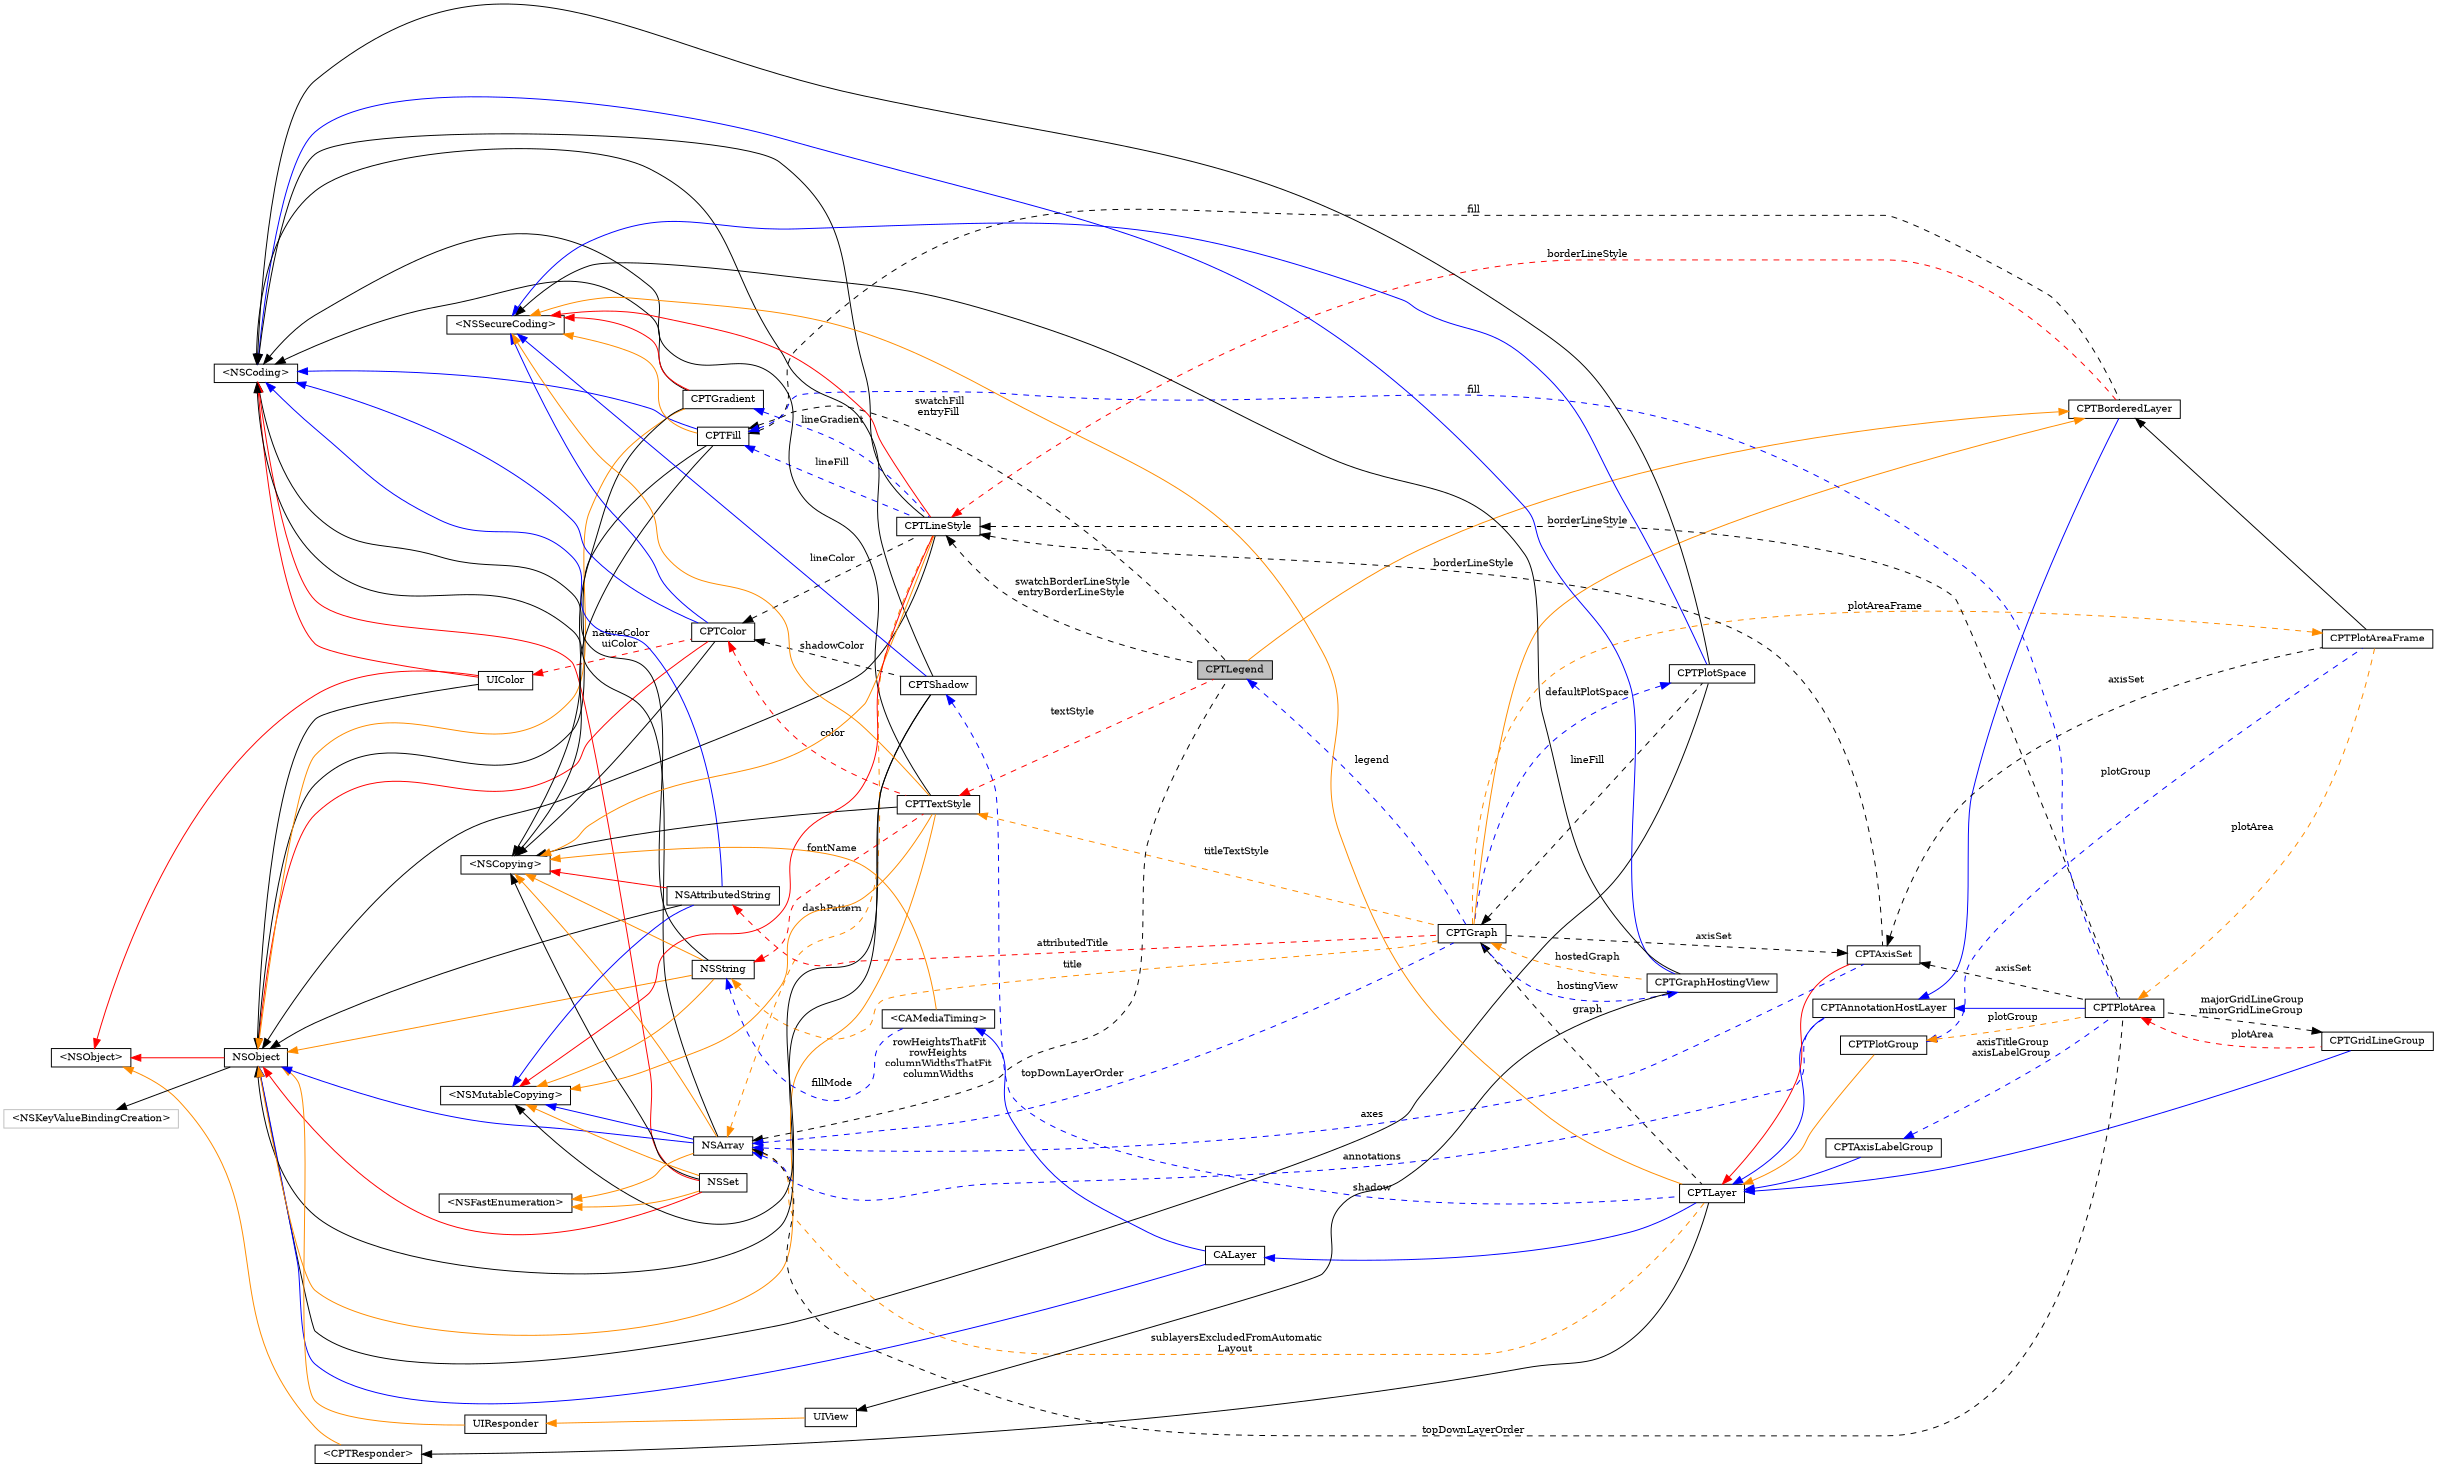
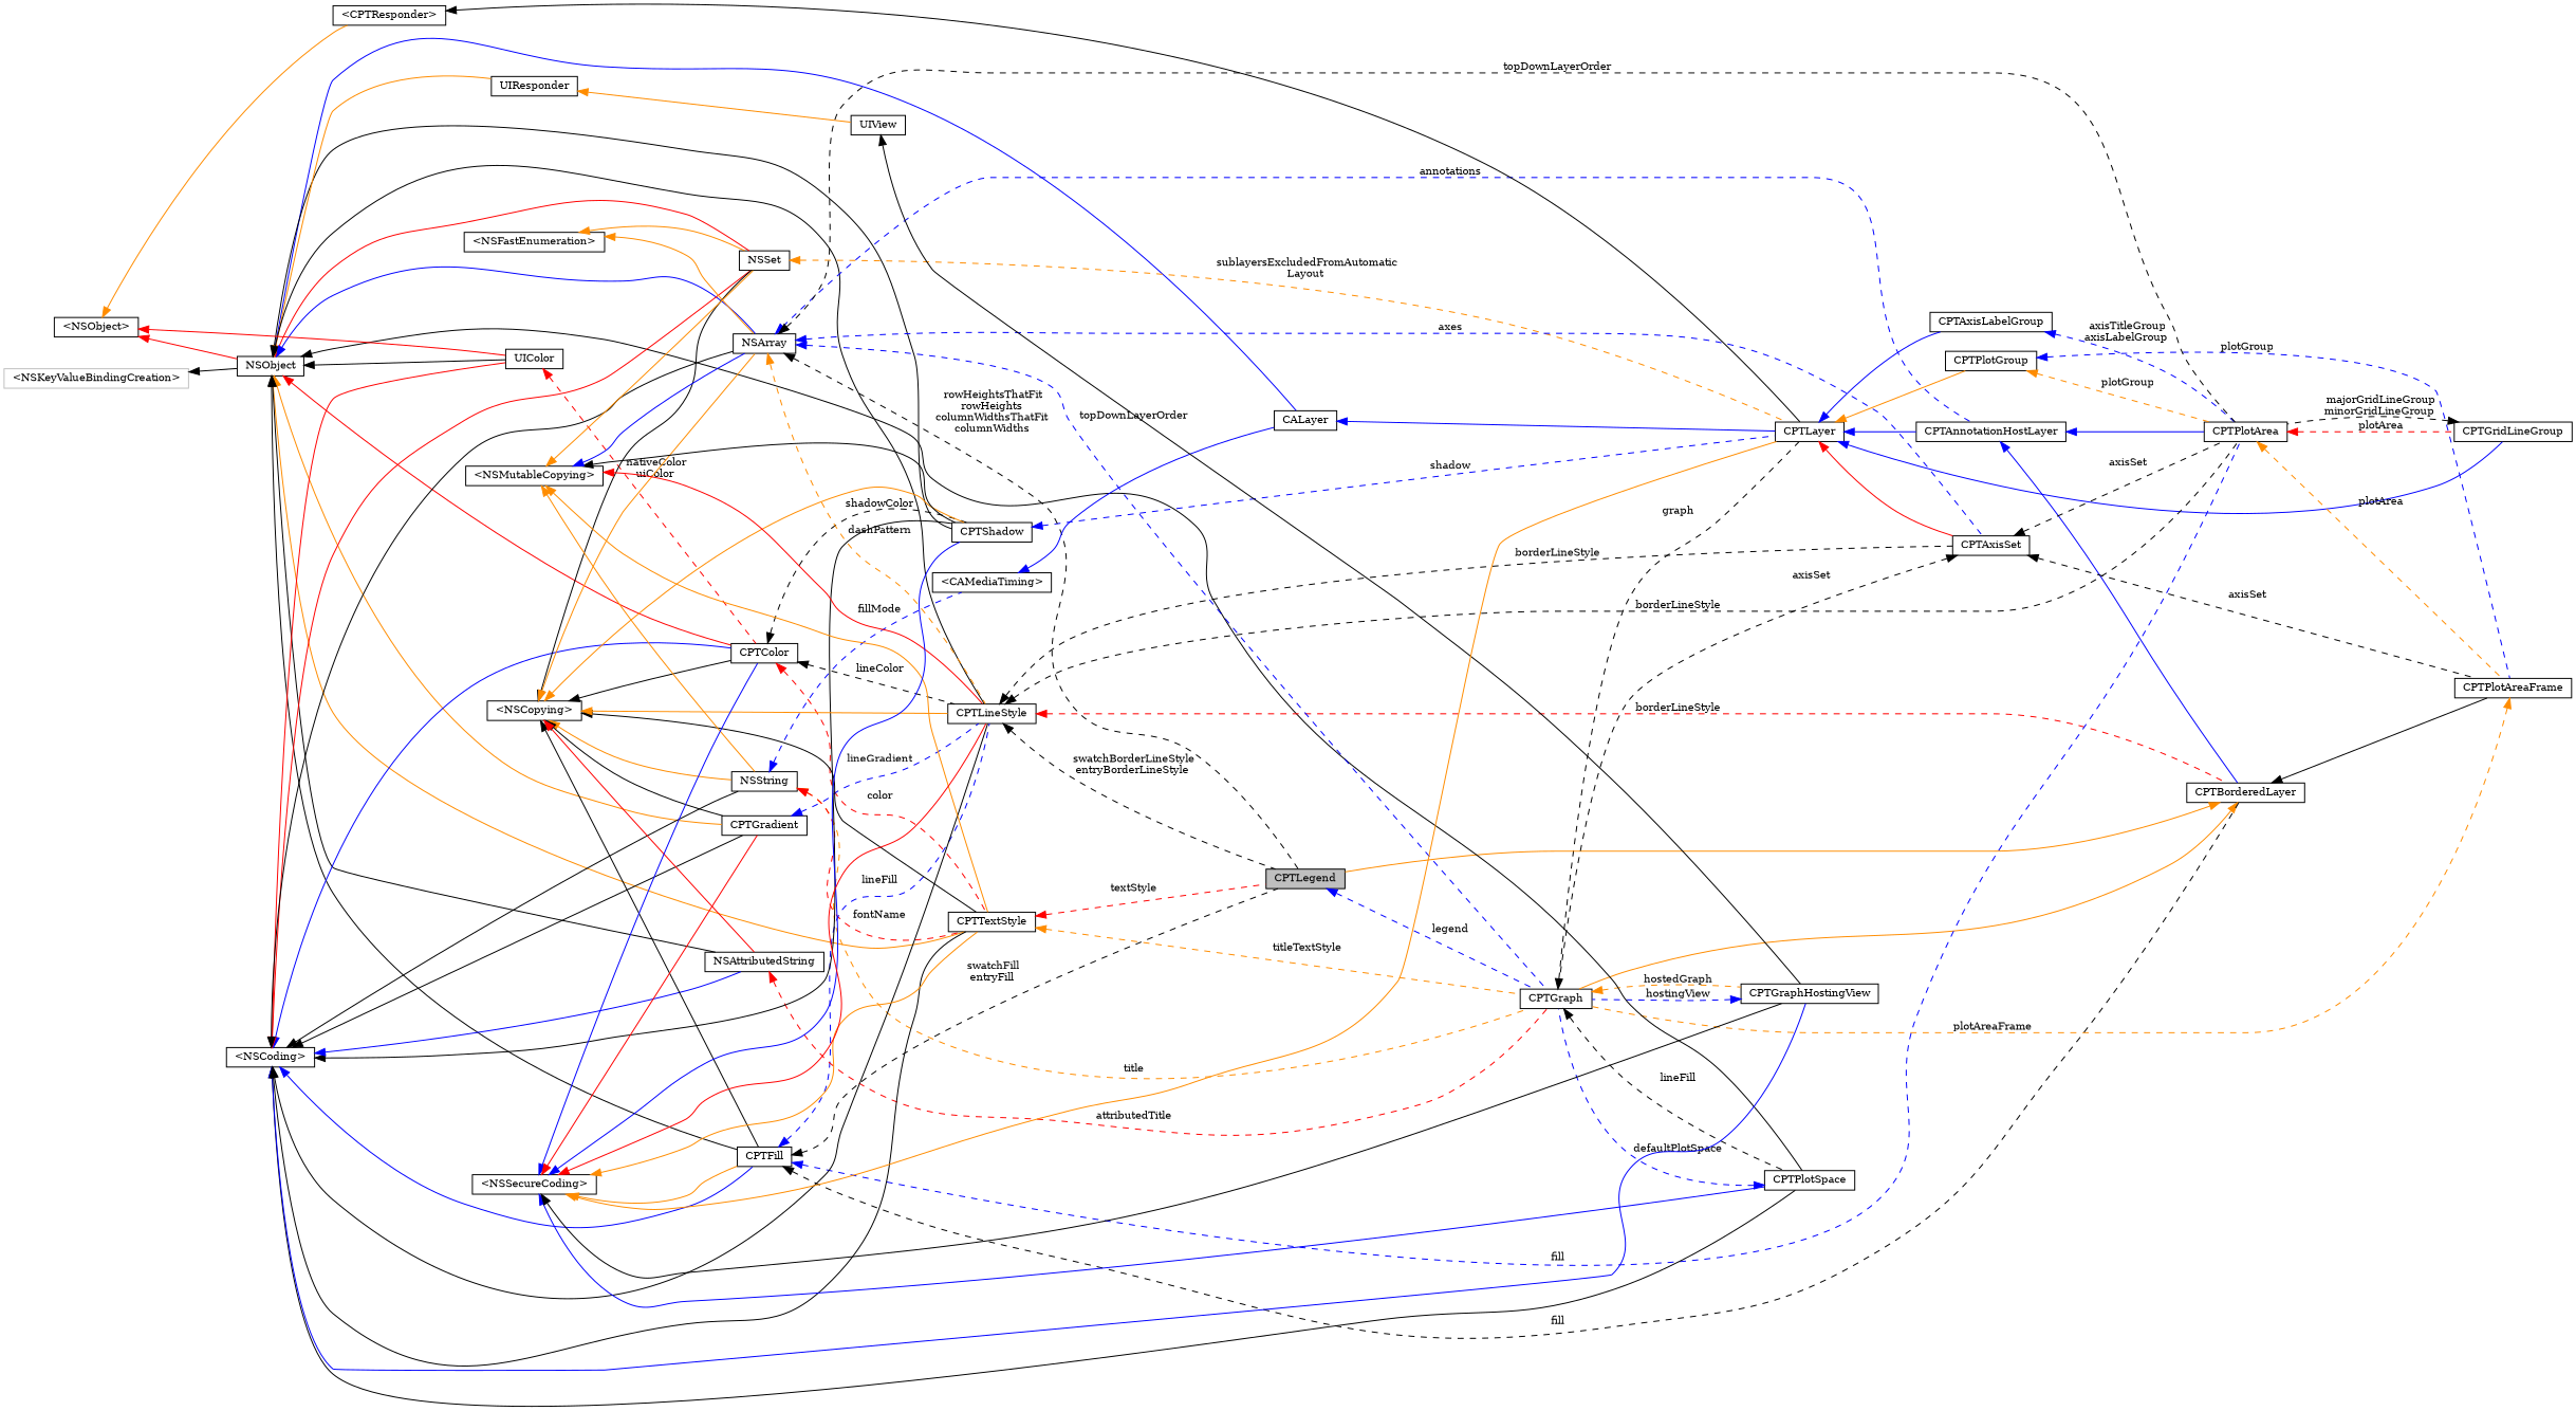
  digraph {
    fontname="DejaVu Serif"
    rankdir=LR
    node [color=black fontname="DejaVu Serif" fontsize=10 shape=record]
    edge [color=black dir=back fontname="DejaVu Serif" fontsize=10 labelfontname="Lucinda Grande" labelfontsize=10 style=solid]
    n1 [fillcolor=grey75 fontcolor=black height=0.2 label=CPTLegend style=filled width=0.4]
    n2 [height=0.2 label=CPTGraph width=0.4]
    n3 [height=0.2 label=CPTLayer width=0.4]
    n4 [height=0.2 label=CPTPlotSpace width=0.4]
    n5 [height=0.2 label=CPTGraphHostingView width=0.4]
    n6 [height=0.2 label=CPTBorderedLayer width=0.4]
    n7 [height=0.2 label=CPTPlotAreaFrame width=0.4]
    n8 [height=0.2 label=CPTAnnotationHostLayer width=0.4]
    n9 [height=0.2 label=CPTPlotArea width=0.4]
    n10 [height=0.2 label=CPTGridLineGroup width=0.4]
    n11 [height=0.2 label=CPTAxisSet width=0.4]
    n12 [height=0.2 label=CPTAxisLabelGroup width=0.4]
    n13 [height=0.2 label=CPTPlotGroup width=0.4]
    n14 [height=0.2 label=CALayer width=0.4]
    n15 [height=0.2 label=NSObject width=0.4]
    n16 [height=0.2 label=NSString width=0.4]
    n17 [height=0.2 label=CPTShadow width=0.4]
    n18 [height=0.2 label=CPTColor width=0.4]
    n19 [height=0.2 label=UIColor width=0.4]
    n20 [height=0.2 label=NSSet width=0.4]
    n21 [height=0.2 label=CPTTextStyle width=0.4]
    n22 [height=0.2 label=UIResponder width=0.4]
    n23 [height=0.2 label=CPTLineStyle width=0.4]
    n24 [height=0.2 label=CPTFill width=0.4]
    n25 [height=0.2 label=CPTGradient width=0.4]
    n26 [height=0.2 label=NSArray width=0.4]
    n27 [height=0.2 label=NSAttributedString width=0.4]
    n28 [height=0.2 label="\<CAMediaTiming\>" width=0.4]
    n29 [height=0.2 label=UIView width=0.4]
    n30 [height=0.2 label="\<NSObject\>" width=0.4]
    n31 [height=0.2 label="\<CPTResponder\>" width=0.4]
    n32 [color=grey75 height=0.2 label="\<NSKeyValueBindingCreation\>" width=0.4]
    n33 [height=0.2 label="\<NSCoding\>" width=0.4]
    n34 [height=0.2 label="\<NSCopying\>" width=0.4]
    n35 [height=0.2 label="\<NSMutableCopying\>" width=0.4]
    n36 [height=0.2 label="\<NSSecureCoding\>" width=0.4]
    n37 [height=0.2 label="\<NSFastEnumeration\>" width=0.4]
    n1 -> n2 [color=blue label=" legend" style=dashed]
    n2 -> n3 [label=" graph" style=dashed]
    n2 -> n4 [label=" lineFill" style=dashed]
    n2 -> n5 [color=darkorange label=" hostedGraph" style=dashed]
    n3 -> n8 [color=blue]
    n3 -> n10 [color=blue]
    n3 -> n11 [color=red]
    n3 -> n12 [color=blue]
    n3 -> n13 [color=darkorange]
    n4 -> n2 [color=blue label=" defaultPlotSpace" style=dashed]
    n5 -> n2 [color=blue label=" hostingView" style=dashed]
    n6 -> n1 [color=darkorange]
    n6 -> n2 [color=darkorange]
    n6 -> n7
    n7 -> n2 [color=darkorange label=" plotAreaFrame" style=dashed]
    n8 -> n6 [color=blue]
    n8 -> n9 [color=blue]
    n9 -> n7 [color=darkorange label=" plotArea" style=dashed]
    n9 -> n10 [color=red label=" plotArea" style=dashed]
    n10 -> n9 [label=" majorGridLineGroup\nminorGridLineGroup" style=dashed]
    n11 -> n2 [label=" axisSet" style=dashed]
    n11 -> n7 [label=" axisSet" style=dashed]
    n11 -> n9 [label=" axisSet" style=dashed]
    n12 -> n9 [color=blue label=" axisTitleGroup\naxisLabelGroup" style=dashed]
    n13 -> n7 [color=blue label=" plotGroup" style=dashed]
    n13 -> n9 [color=darkorange label=" plotGroup" style=dashed]
    n14 -> n3 [color=blue]
    n15 -> n4
    n15 -> n14 [color=blue]
-   n15 -> n16 [color=darkorange]
    n15 -> n17
    n15 -> n18 [color=red]
    n15 -> n19
    n15 -> n20 [color=red]
    n15 -> n21 [color=darkorange]
    n15 -> n22 [color=darkorange]
    n15 -> n23
    n15 -> n24
    n15 -> n25 [color=darkorange]
    n15 -> n26 [color=blue]
    n15 -> n27
    n16 -> n2 [color=darkorange label=" title" style=dashed]
    n16 -> n21 [color=red label=" fontName" style=dashed]
    n16 -> n28 [color=blue label=" fillMode" style=dashed]
    n17 -> n3 [color=blue label=" shadow" style=dashed]
    n18 -> n17 [label=" shadowColor" style=dashed]
    n18 -> n21 [color=red label=" color" style=dashed]
    n18 -> n23 [label=" lineColor" style=dashed]
    n19 -> n18 [color=red label=" nativeColor\nuiColor" style=dashed]
-   n26 -> n3 [color=darkorange label=" sublayersExcludedFromAutomatic\lLayout" style=dashed]
+   n20 -> n3 [color=darkorange label=" sublayersExcludedFromAutomatic\lLayout" style=dashed]
    n21 -> n1 [color=red label=" textStyle" style=dashed]
    n21 -> n2 [color=darkorange label=" titleTextStyle" style=dashed]
    n22 -> n29 [color=darkorange]
    n23 -> n1 [label=" swatchBorderLineStyle\nentryBorderLineStyle" style=dashed]
    n23 -> n6 [color=red label=" borderLineStyle" style=dashed]
    n23 -> n9 [label=" borderLineStyle" style=dashed]
    n23 -> n11 [label=" borderLineStyle" style=dashed]
    n24 -> n1 [label=" swatchFill\nentryFill" style=dashed]
    n24 -> n6 [label=" fill" style=dashed]
    n24 -> n9 [color=blue label=" fill" style=dashed]
    n24 -> n23 [color=blue label=" lineFill" style=dashed]
    n25 -> n23 [color=blue label=" lineGradient" style=dashed]
    n26 -> n1 [label=" rowHeightsThatFit\nrowHeights\ncolumnWidthsThatFit\ncolumnWidths" style=dashed]
    n26 -> n2 [color=blue label=" topDownLayerOrder" style=dashed]
    n26 -> n8 [color=blue label=" annotations" style=dashed]
    n26 -> n9 [label=" topDownLayerOrder" style=dashed]
    n26 -> n11 [color=blue label=" axes" style=dashed]
    n26 -> n23 [color=darkorange label=" dashPattern" style=dashed]
    n27 -> n2 [color=red label=" attributedTitle" style=dashed]
    n28 -> n14 [color=blue]
    n29 -> n5
    n30 -> n15 [color=red]
    n30 -> n19 [color=red]
    n30 -> n31 [color=darkorange]
    n31 -> n3
    n32 -> n15
    n33 -> n4
    n33 -> n5 [color=blue]
    n33 -> n16
    n33 -> n17
    n33 -> n18 [color=blue]
    n33 -> n19 [color=red]
    n33 -> n20 [color=red]
    n33 -> n21
    n33 -> n23
    n33 -> n24 [color=blue]
    n33 -> n25
    n33 -> n26
    n33 -> n27 [color=blue]
    n34 -> n16 [color=darkorange]
-   n34 -> n28 [color=darkorange]
+   n34 -> n17 [color=darkorange]
    n34 -> n18
    n34 -> n20
    n34 -> n21
    n34 -> n23 [color=darkorange]
    n34 -> n24
    n34 -> n25
    n34 -> n26 [color=darkorange]
    n34 -> n27 [color=red]
    n35 -> n16 [color=darkorange]
    n35 -> n17
    n35 -> n20 [color=darkorange]
    n35 -> n21 [color=darkorange]
    n35 -> n23 [color=red]
    n35 -> n26 [color=blue]
-   n35 -> n27 [color=blue]
    n36 -> n3 [color=darkorange]
    n36 -> n4 [color=blue]
    n36 -> n5
    n36 -> n17 [color=blue]
    n36 -> n18 [color=blue]
    n36 -> n21 [color=darkorange]
    n36 -> n23 [color=red]
    n36 -> n24 [color=darkorange]
    n36 -> n25 [color=red]
    n37 -> n20 [color=darkorange]
    n37 -> n26 [color=darkorange]
  }
